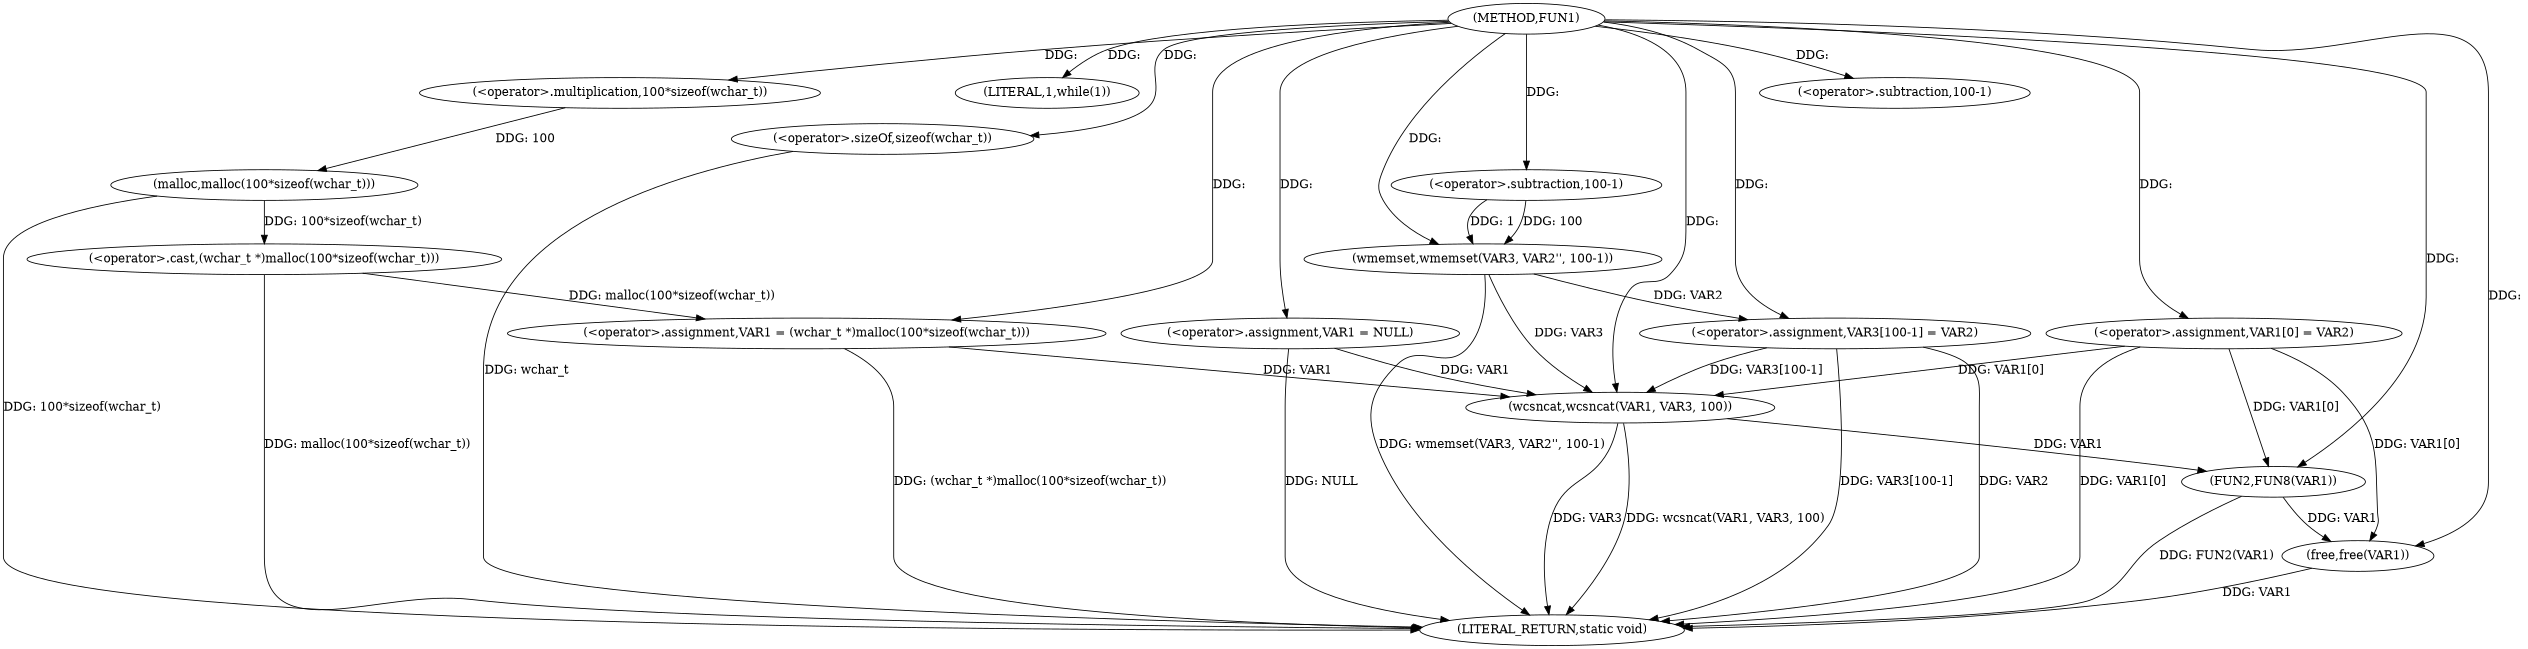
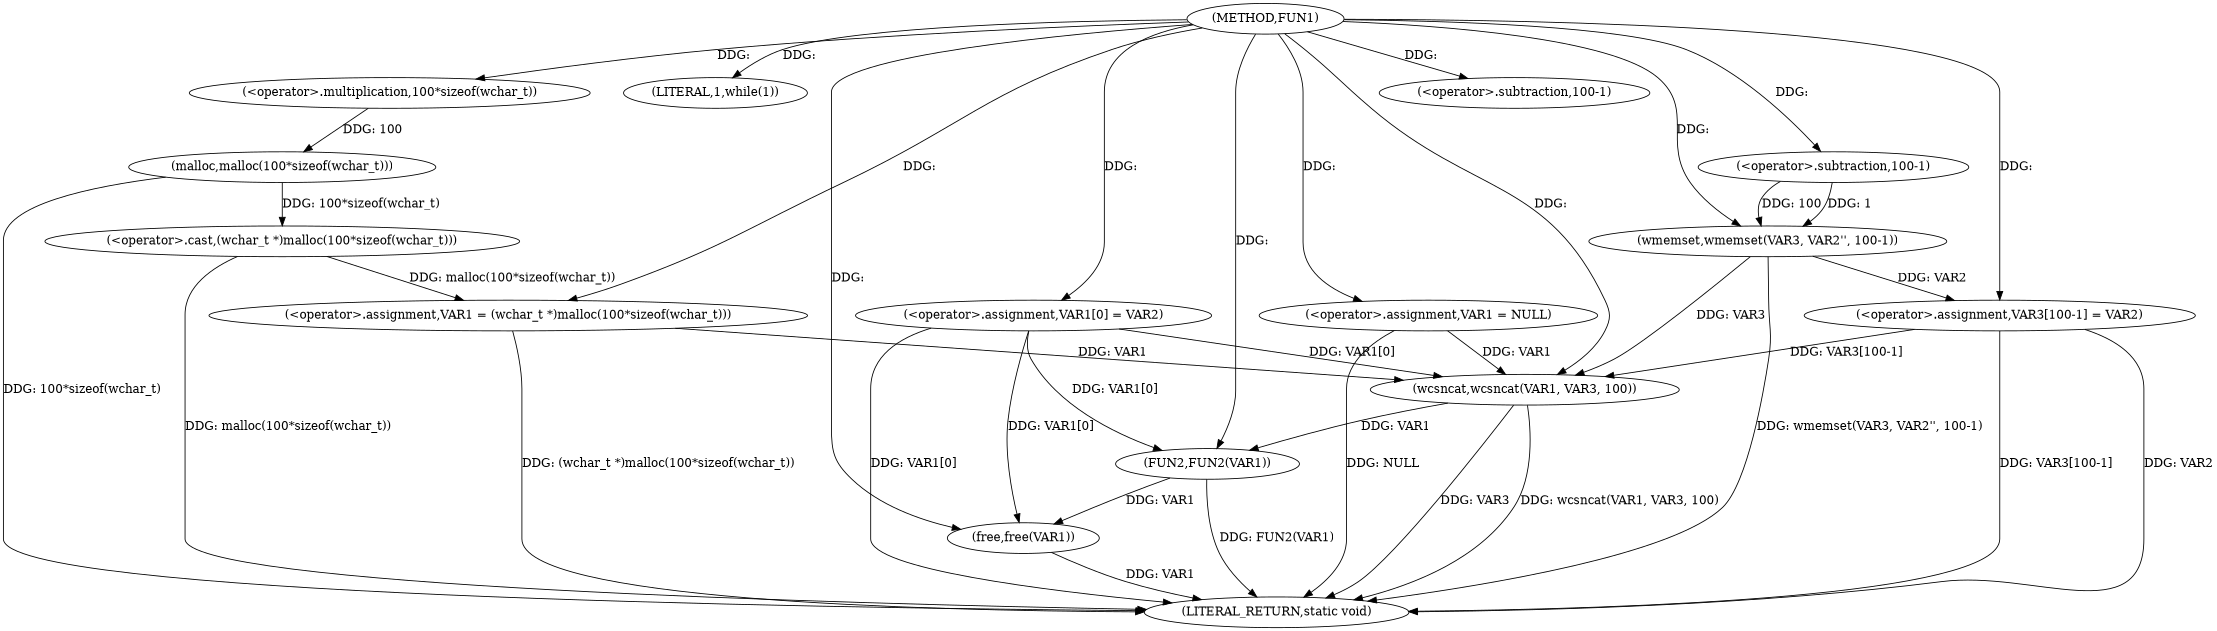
  digraph {
    n1 [label="(METHOD,FUN1)"]
    n2 [label="(<operator>.assignment,VAR1 = NULL)"]
    n3 [label="(LITERAL,1,while(1))"]
    n4 [label="(<operator>.assignment,VAR1 = (wchar_t *)malloc(100*sizeof(wchar_t)))"]
    n5 [label="(<operator>.multiplication,100*sizeof(wchar_t))"]
-   n6 [label="(<operator>.sizeOf,sizeof(wchar_t))"]
    n7 [label="(<operator>.assignment,VAR1[0] = VAR2)"]
    n8 [label="(wmemset,wmemset(VAR3, VAR2'', 100-1))"]
    n9 [label="(<operator>.subtraction,100-1)"]
    n10 [label="(<operator>.assignment,VAR3[100-1] = VAR2)"]
    n11 [label="(<operator>.subtraction,100-1)"]
    n12 [label="(wcsncat,wcsncat(VAR1, VAR3, 100))"]
-   n13 [label="(FUN2,FUN8(VAR1))"]
+   n13 [label="(FUN2,FUN2(VAR1))"]
    n14 [label="(free,free(VAR1))"]
    n15 [label="(LITERAL_RETURN,static void)"]
    n16 [label="(malloc,malloc(100*sizeof(wchar_t)))"]
    n17 [label="(<operator>.cast,(wchar_t *)malloc(100*sizeof(wchar_t)))"]
    n1 -> n2 [label="DDG: "]
    n1 -> n3 [label="DDG: "]
    n1 -> n4 [label="DDG: "]
    n1 -> n5 [label="DDG: "]
-   n1 -> n6 [label="DDG: "]
    n1 -> n7 [label="DDG: "]
    n1 -> n8 [label="DDG: "]
    n1 -> n9 [label="DDG: "]
    n1 -> n10 [label="DDG: "]
    n1 -> n11 [label="DDG: "]
    n1 -> n12 [label="DDG: "]
    n1 -> n13 [label="DDG: "]
    n1 -> n14 [label="DDG: "]
    n2 -> n12 [label="DDG: VAR1"]
    n2 -> n15 [label="DDG: NULL"]
    n4 -> n12 [label="DDG: VAR1"]
    n4 -> n15 [label="DDG: (wchar_t *)malloc(100*sizeof(wchar_t))"]
    n5 -> n16 [label="DDG: 100"]
-   n6 -> n15 [label="DDG: wchar_t"]
    n7 -> n12 [label="DDG: VAR1[0]"]
    n7 -> n13 [label="DDG: VAR1[0]"]
    n7 -> n14 [label="DDG: VAR1[0]"]
    n7 -> n15 [label="DDG: VAR1[0]"]
    n8 -> n10 [label="DDG: VAR2"]
    n8 -> n12 [label="DDG: VAR3"]
    n8 -> n15 [label="DDG: wmemset(VAR3, VAR2'', 100-1)"]
    n9 -> n8 [label="DDG: 100"]
    n9 -> n8 [label="DDG: 1"]
    n10 -> n12 [label="DDG: VAR3[100-1]"]
    n10 -> n15 [label="DDG: VAR3[100-1]"]
    n10 -> n15 [label="DDG: VAR2"]
    n12 -> n13 [label="DDG: VAR1"]
    n12 -> n15 [label="DDG: VAR3"]
    n12 -> n15 [label="DDG: wcsncat(VAR1, VAR3, 100)"]
    n13 -> n14 [label="DDG: VAR1"]
    n13 -> n15 [label="DDG: FUN2(VAR1)"]
    n14 -> n15 [label="DDG: VAR1"]
    n16 -> n15 [label="DDG: 100*sizeof(wchar_t)"]
    n16 -> n17 [label="DDG: 100*sizeof(wchar_t)"]
    n17 -> n4 [label="DDG: malloc(100*sizeof(wchar_t))"]
    n17 -> n15 [label="DDG: malloc(100*sizeof(wchar_t))"]
  }
